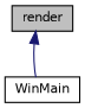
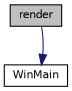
  digraph {
    rankdir=TB
    node [color=black fontname=Helvetica fontsize=10 shape=record style=filled]
    n1 [fillcolor=grey75 fontcolor=black height=0.2 label=render width=0.4]
    n2 [fillcolor=white height=0.2 label=WinMain width=0.4]
-   n1 -> n2 [color=midnightblue dir=back fontname=Helvetica fontsize=10 labelfontname=Helvetica labelfontsize=10 style=solid]
+   n2 -> n1 [color=midnightblue dir=back fontname=Helvetica fontsize=10 labelfontname=Helvetica labelfontsize=10 style=solid]
  }
